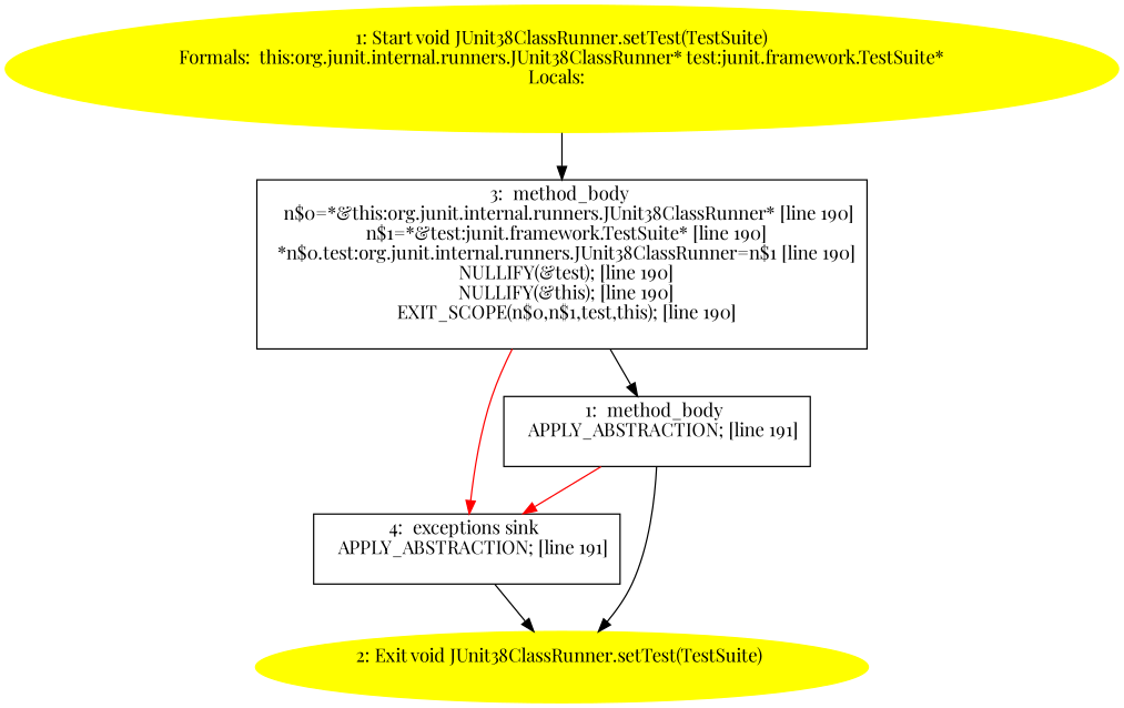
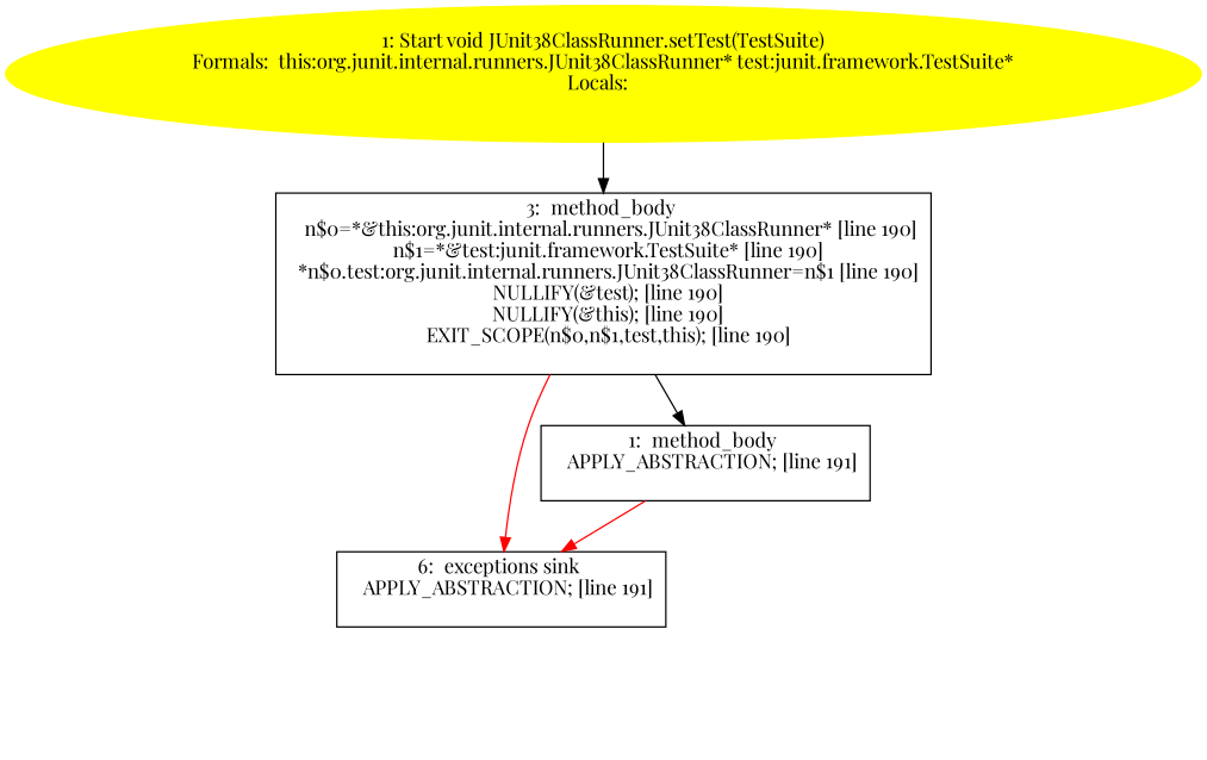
  digraph {
    fontname="Playfair Display"
    node [fontname="Playfair Display" shape=box]
    edge [fontname="Playfair Display"]
    n1 [color=yellow label="1: Start void JUnit38ClassRunner.setTest(TestSuite)\nFormals:  this:org.junit.internal.runners.JUnit38ClassRunner* test:junit.framework.TestSuite*\nLocals:  \n  " style=filled shape=""]
    n2 [label="3:  method_body \n   n$0=*&this:org.junit.internal.runners.JUnit38ClassRunner* [line 190]\n  n$1=*&test:junit.framework.TestSuite* [line 190]\n  *n$0.test:org.junit.internal.runners.JUnit38ClassRunner=n$1 [line 190]\n  NULLIFY(&test); [line 190]\n  NULLIFY(&this); [line 190]\n  EXIT_SCOPE(n$0,n$1,test,this); [line 190]\n "]
    n3 [label="1:  method_body \n   APPLY_ABSTRACTION; [line 191]\n "]
-   n4 [label="4:  exceptions sink \n   APPLY_ABSTRACTION; [line 191]\n "]
-   n5 [color=yellow label="2: Exit void JUnit38ClassRunner.setTest(TestSuite) \n  " style=filled shape=""]
+   n4 [label="6:  exceptions sink \n   APPLY_ABSTRACTION; [line 191]\n "]
    n1 -> n2
    n2 -> n3
    n2 -> n4 [color=red]
    n3 -> n4 [color=red]
-   n3 -> n5
-   n4 -> n5
  }
